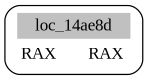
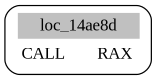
  digraph {
    fontname="Liberation Serif"
-   n1 [fontname="Liberation Serif" label=<<table border="0" cellborder="0" cellpadding="3"><tr><td align="center" colspan="2" bgcolor="grey">loc_14ae8d</td></tr><tr><td align="left">RAX       RAX</td></tr></table>> shape=Mrecord]
+   n1 [fontname="Liberation Serif" label=<<table border="0" cellborder="0" cellpadding="3"><tr><td align="center" colspan="2" bgcolor="grey">loc_14ae8d</td></tr><tr><td align="left">CALL       RAX</td></tr></table>> shape=Mrecord]
  }
